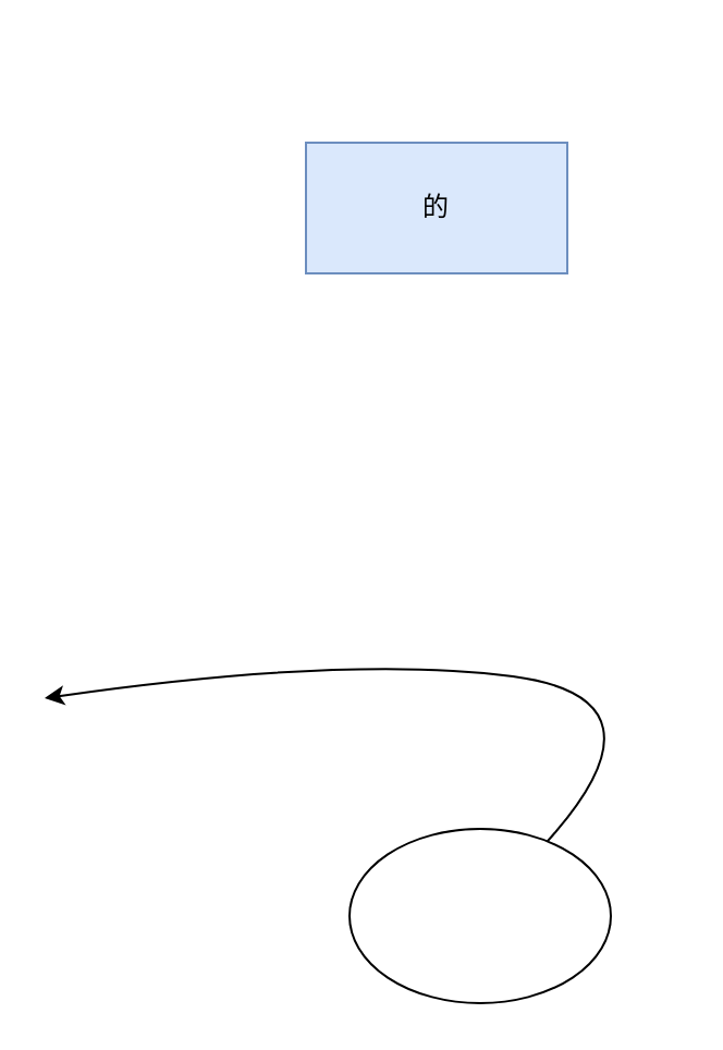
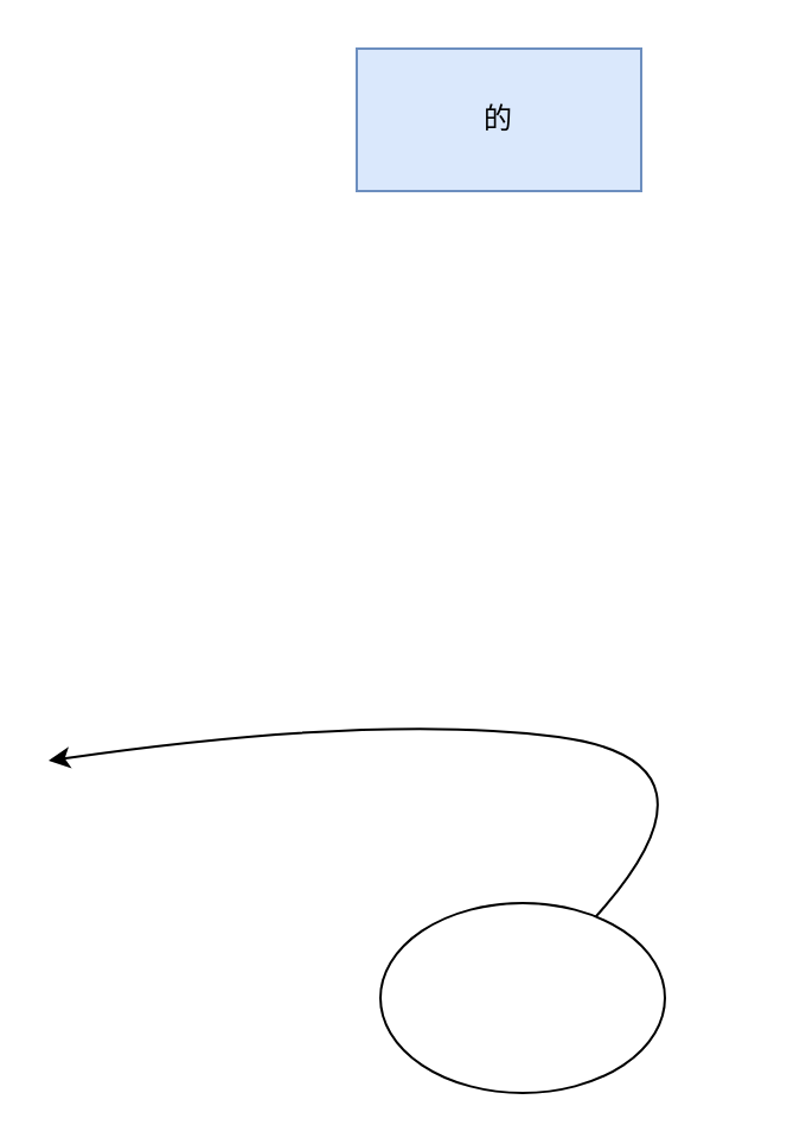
  <mxCell id="0" />
  <mxCell id="1" parent="0" />
- <mxCell id="2" value="&lt;font face=&quot;Georgia&quot;&gt;的&lt;/font&gt;" style="rounded=0;whiteSpace=wrap;html=1;fillColor=#dae8fc;strokeColor=#6c8ebf;" vertex="1" parent="1"><mxGeometry x="140" y="65" width="120" height="60" as="geometry" /></mxCell>
+ <mxCell id="2" value="&lt;font face=&quot;Georgia&quot;&gt;的&lt;/font&gt;" style="rounded=0;whiteSpace=wrap;html=1;fillColor=#dae8fc;strokeColor=#6c8ebf;" vertex="1" parent="1"><mxGeometry x="150" y="20" width="120" height="60" as="geometry" /></mxCell>
  <mxCell id="3" value="" style="ellipse;whiteSpace=wrap;html=1;fontFamily=Georgia;direction=west;" vertex="1" parent="1"><mxGeometry x="160" y="380" width="120" height="80" as="geometry" /></mxCell>
  <mxCell id="4" value="" style="curved=1;endArrow=classic;html=1;rounded=0;fontFamily=Georgia;" edge="1" parent="1" source="3"><mxGeometry width="50" height="50" relative="1" as="geometry"><mxPoint x="210" y="410" as="sourcePoint" /><mxPoint x="20" y="320" as="targetPoint" /><Array as="points"><mxPoint x="310" y="320" /><mxPoint x="160" y="300" /></Array></mxGeometry></mxCell>
